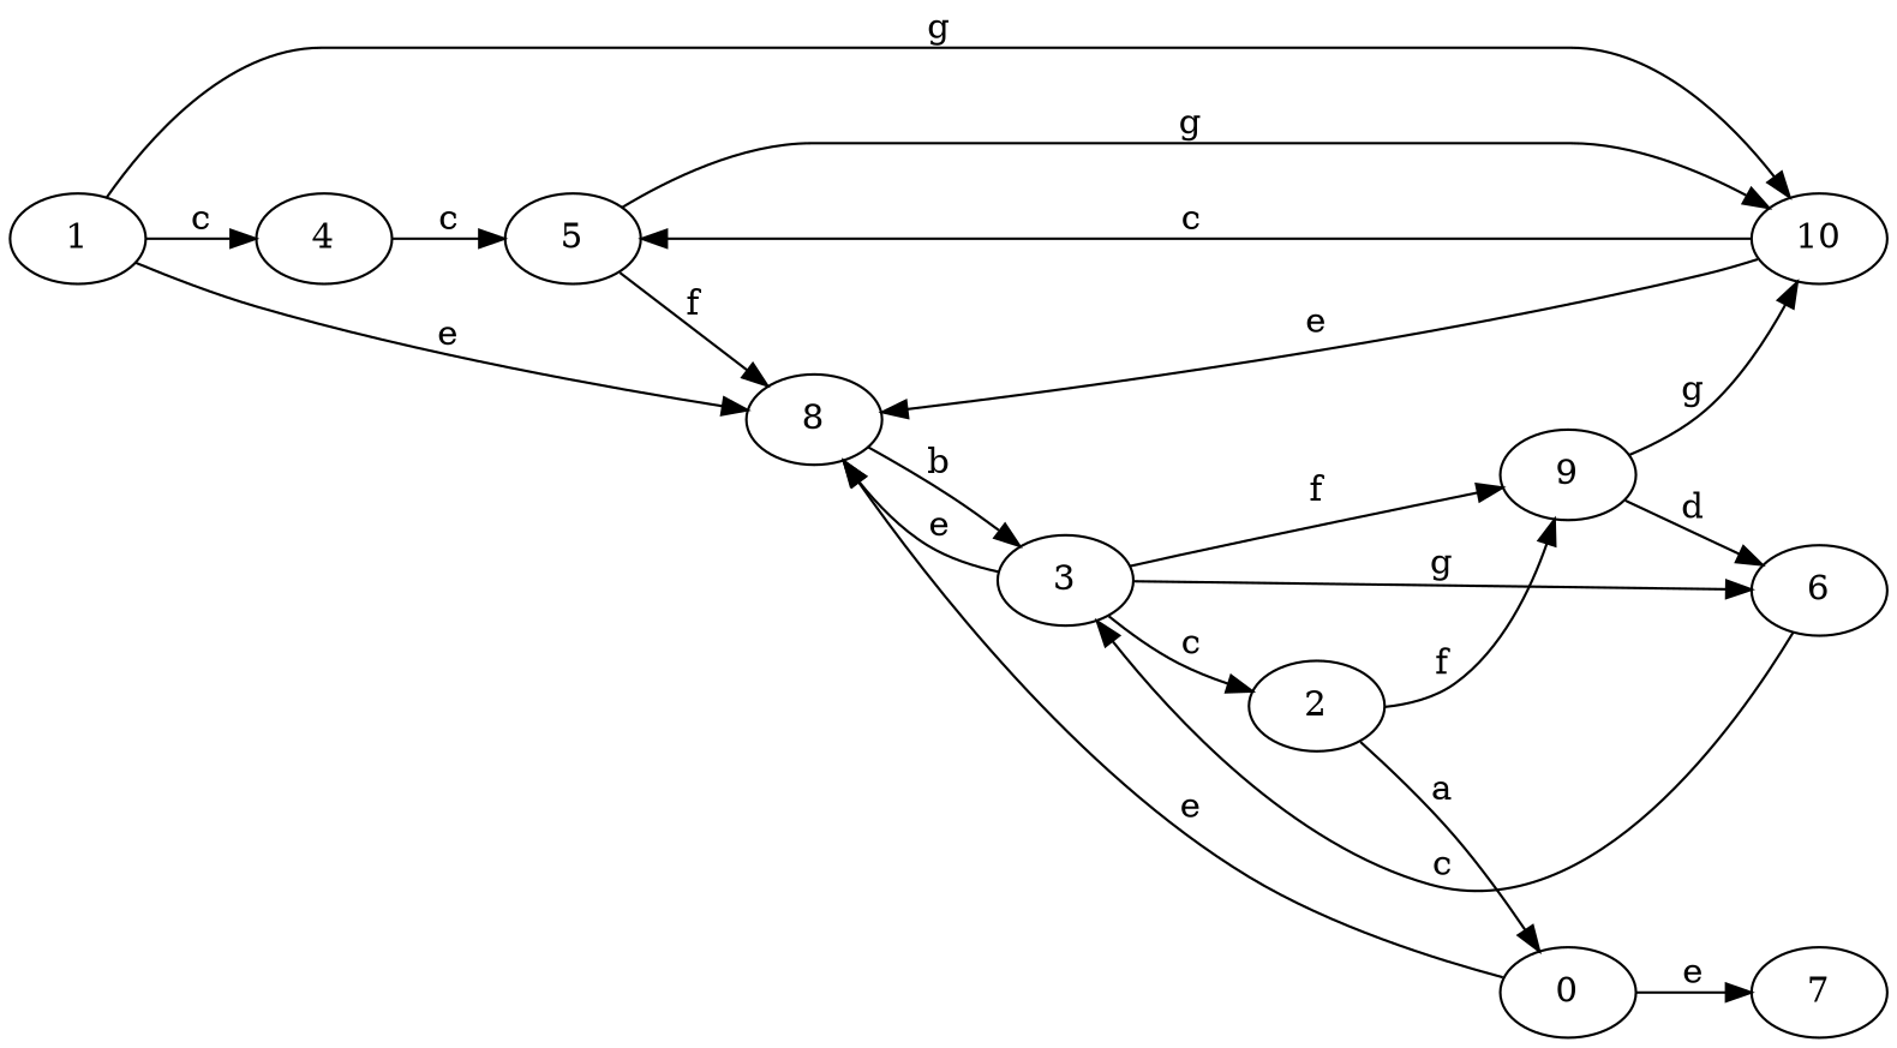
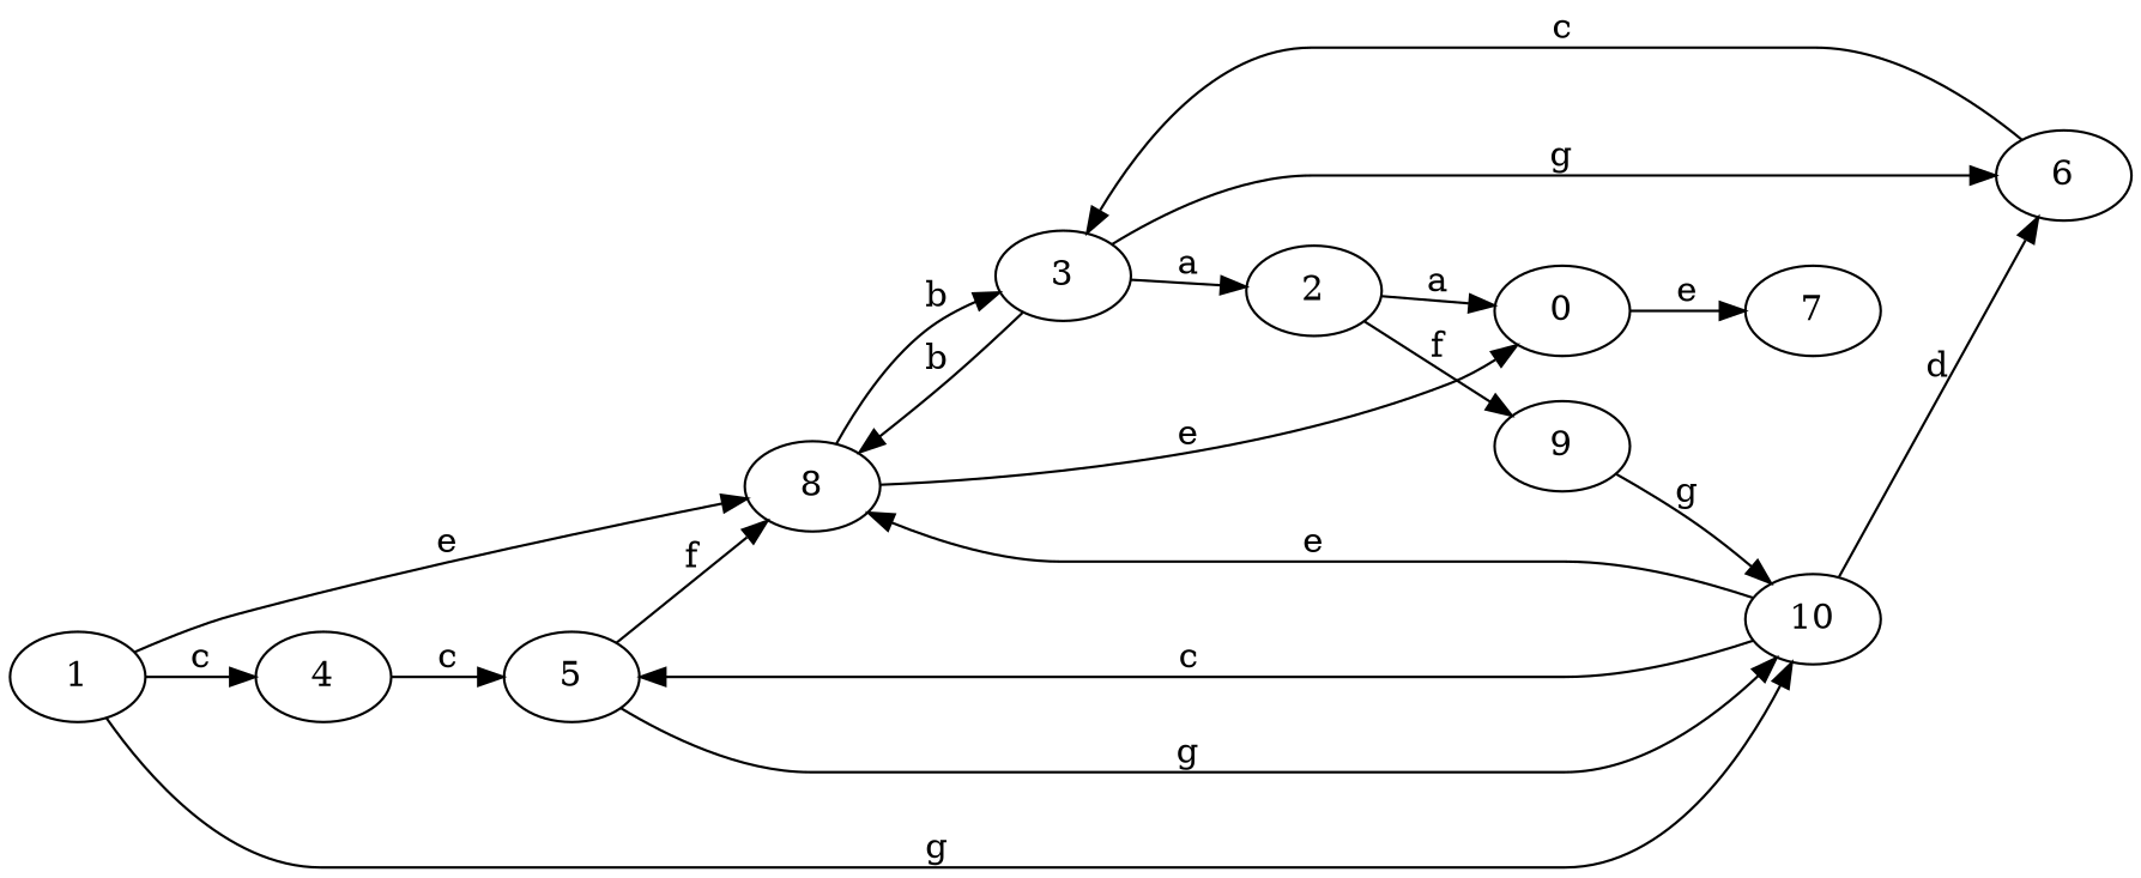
  strict digraph {
    rankdir=LR
    1
    4
    8
    n4 [label=10]
    5
    3
    6
    2
    9
    0
    7
    1 -> 4 [label=c]
    1 -> 8 [label=e]
    1 -> n4 [label=g]
    4 -> 5 [label=c]
    8 -> 3 [label=b]
    n4 -> 8 [label=e]
    n4 -> 5 [label=c]
-   9 -> 6 [label=d]
+   n4 -> 6 [label=d]
    5 -> 8 [label=f]
    5 -> n4 [label=g]
-   3 -> 8 [label=e]
+   3 -> 8 [label=b]
    3 -> 6 [label=g]
-   3 -> 2 [label=c]
-   3 -> 9 [label=f]
+   3 -> 2 [label=a]
    6 -> 3 [label=c]
    2 -> 9 [label=f]
    2 -> 0 [label=a]
    9 -> n4 [label=g]
-   0 -> 8 [label=e]
+   8 -> 0 [label=e]
    0 -> 7 [label=e]
  }
